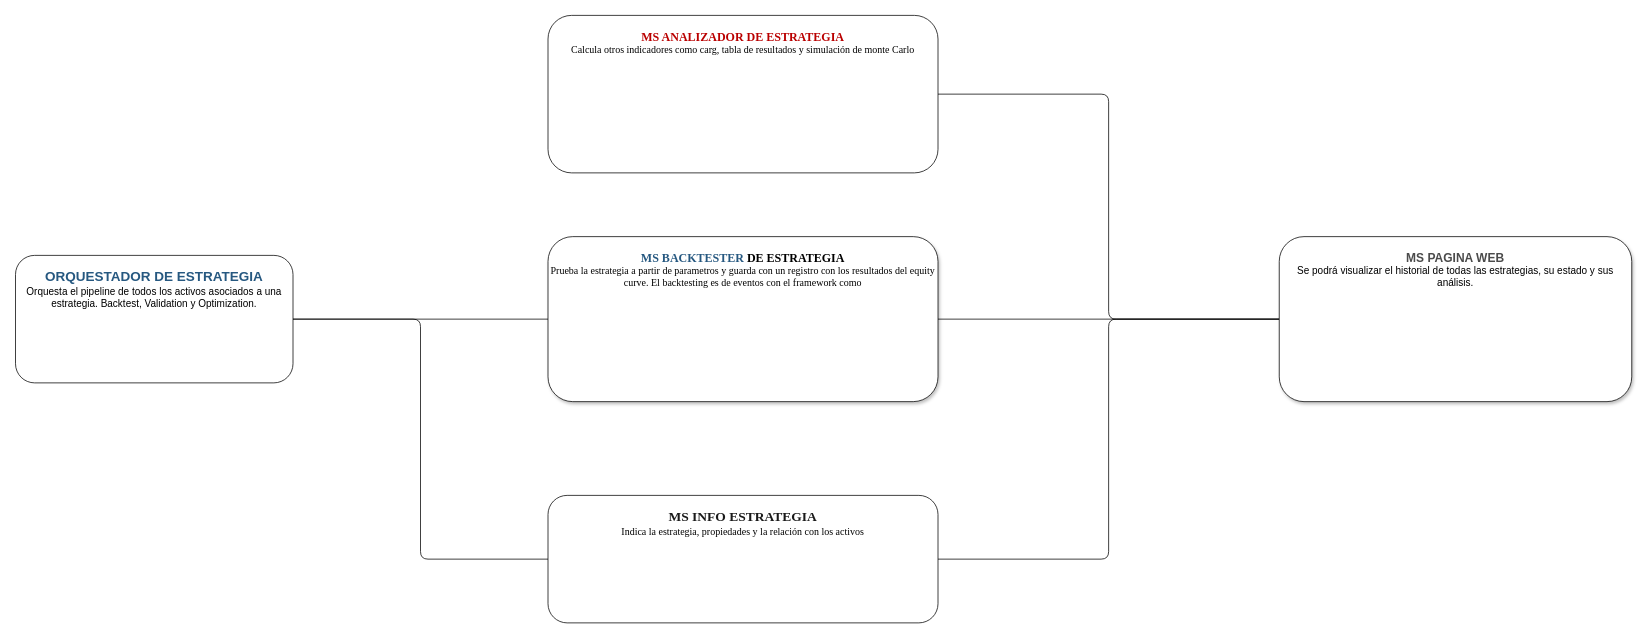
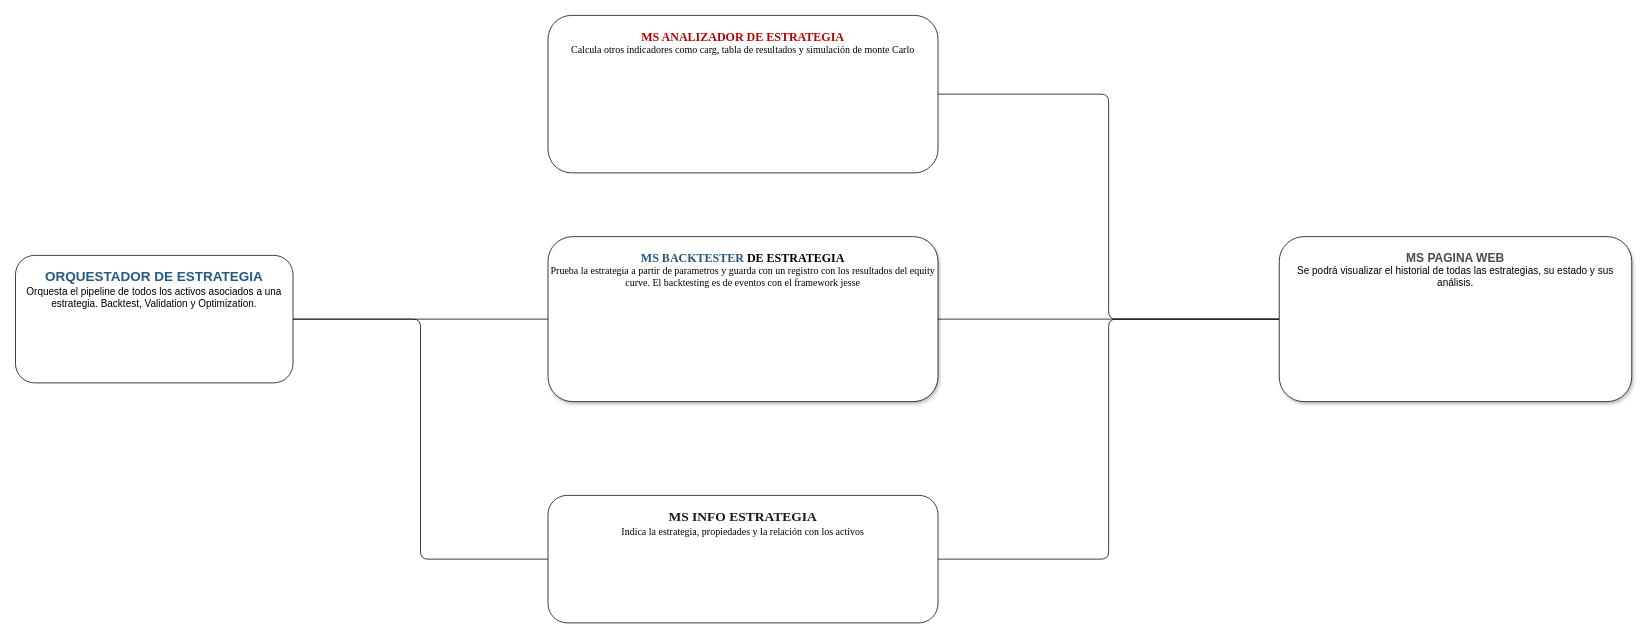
  <mxCell id="0" />
  <mxCell id="1" parent="0" />
  <mxCell id="2" style="edgeStyle=orthogonalEdgeStyle;html=1;entryX=0;entryY=0.5;entryDx=0;entryDy=0;endArrow=none;endFill=0;" edge="1" parent="1" source="4" target="10"><mxGeometry relative="1" as="geometry" /></mxCell>
  <mxCell id="3" style="edgeStyle=orthogonalEdgeStyle;html=1;entryX=0;entryY=0.5;entryDx=0;entryDy=0;endArrow=none;endFill=0;" edge="1" parent="1" source="4" target="6"><mxGeometry relative="1" as="geometry" /></mxCell>
  <mxCell id="4" value="&lt;p dir=&quot;ltr&quot;&gt;&lt;span style=&quot;color: rgb(38, 88, 128);&quot;&gt;&lt;font style=&quot;&quot; face=&quot;Helvetica&quot;&gt;&lt;b style=&quot;&quot;&gt;&lt;font style=&quot;font-size: 18px;&quot;&gt;ORQUESTADOR DE ESTRATEGIA&lt;/font&gt;&lt;/b&gt;&lt;br&gt;&lt;/font&gt;&lt;/span&gt;&lt;span style=&quot;font-family: Helvetica; font-size: 10pt; background-color: transparent;&quot;&gt;Orquesta el pipeline de todos los activos asociados a una estrategia. Backtest, Validation y Optimization.&lt;/span&gt;&lt;/p&gt;" style="rounded=1;whiteSpace=wrap;html=1;strokeColor=default;align=center;verticalAlign=top;fontFamily=Verdana;fontSize=12;fontColor=default;fillColor=default;" vertex="1" parent="1"><mxGeometry x="20" y="340" width="370" height="170" as="geometry" /></mxCell>
  <mxCell id="5" style="edgeStyle=orthogonalEdgeStyle;shape=connector;rounded=1;html=1;entryX=0;entryY=0.5;entryDx=0;entryDy=0;strokeColor=default;align=center;verticalAlign=middle;fontFamily=Helvetica;fontSize=11;fontColor=default;labelBackgroundColor=default;endArrow=none;endFill=0;" edge="1" parent="1" source="6" target="11"><mxGeometry relative="1" as="geometry" /></mxCell>
  <mxCell id="6" value="&lt;p style=&quot;&quot; dir=&quot;ltr&quot;&gt;&lt;span style=&quot;color: rgb(26, 26, 26);&quot;&gt;&lt;b style=&quot;&quot;&gt;&lt;font style=&quot;font-size: 18px;&quot;&gt;MS INFO ESTRATEGIA&lt;/font&gt;&lt;br&gt;&lt;/b&gt;&lt;/span&gt;&lt;span style=&quot;font-size: 10pt; background-color: transparent;&quot;&gt;Indica la estrategia, propiedades y la relación con los activos&lt;/span&gt;&lt;/p&gt;" style="rounded=1;whiteSpace=wrap;html=1;align=center;verticalAlign=top;fontFamily=Verdana;" vertex="1" parent="1"><mxGeometry x="730" y="660" width="520" height="170" as="geometry" /></mxCell>
  <mxCell id="7" style="edgeStyle=orthogonalEdgeStyle;shape=connector;rounded=1;html=1;entryX=0;entryY=0.5;entryDx=0;entryDy=0;strokeColor=default;align=center;verticalAlign=middle;fontFamily=Helvetica;fontSize=11;fontColor=default;labelBackgroundColor=default;endArrow=none;endFill=0;" edge="1" parent="1" source="8" target="11"><mxGeometry relative="1" as="geometry" /></mxCell>
  <mxCell id="8" value="&lt;p dir=&quot;ltr&quot;&gt;&lt;span style=&quot;color: rgb(75, 75, 75);&quot;&gt;&lt;font style=&quot;&quot; color=&quot;rgba(0, 0, 0, 0)&quot;&gt;&lt;b style=&quot;&quot;&gt;&lt;font style=&quot;font-size: 16px;&quot;&gt;MS ANALIZADOR DE ESTRATEGIA&lt;/font&gt;&lt;/b&gt;&lt;br&gt;&lt;/font&gt;&lt;/span&gt;&lt;span style=&quot;background-color: transparent; font-size: 10pt;&quot;&gt;Calcula otros indicadores como carg, tabla de resultados y simulación de monte Carlo&lt;/span&gt;&lt;/p&gt;" style="rounded=1;whiteSpace=wrap;html=1;strokeColor=default;align=center;verticalAlign=top;fontFamily=Verdana;fontSize=12;fontColor=default;fillColor=default;" vertex="1" parent="1"><mxGeometry x="730" y="20" width="520" height="210" as="geometry" /></mxCell>
  <mxCell id="9" style="edgeStyle=orthogonalEdgeStyle;shape=connector;rounded=1;html=1;entryX=0;entryY=0.5;entryDx=0;entryDy=0;strokeColor=default;align=center;verticalAlign=middle;fontFamily=Helvetica;fontSize=11;fontColor=default;labelBackgroundColor=default;endArrow=none;endFill=0;" edge="1" parent="1" source="10" target="11"><mxGeometry relative="1" as="geometry" /></mxCell>
- <mxCell id="10" value="&lt;p dir=&quot;ltr&quot; style=&quot;text-align: center&quot;&gt;&lt;font face=&quot;Verdana&quot;&gt;&lt;span style=&quot;color: rgb(38, 88, 128);&quot;&gt;&lt;b style=&quot;&quot;&gt;&lt;font style=&quot;font-size: 16px;&quot;&gt;MS BACKTESTER&amp;nbsp;&lt;/font&gt;&lt;/b&gt;&lt;/span&gt;&lt;span style=&quot;background-color: transparent;&quot;&gt;&lt;b style=&quot;&quot;&gt;&lt;font style=&quot;font-size: 16px;&quot;&gt;DE ESTRATEGIA&lt;/font&gt;&lt;/b&gt;&lt;br&gt;&lt;/span&gt;&lt;span style=&quot;font-size: 10pt; background-color: transparent;&quot;&gt;Prueba la estrategia a partir de parametros y guarda con un registro con los resultados del equity curve. El backtesting es de eventos con el framework como&lt;/span&gt;&lt;/font&gt;&lt;/p&gt;" style="rounded=1;whiteSpace=wrap;html=1;strokeColor=default;align=center;verticalAlign=top;fontFamily=Verdana;fontSize=12;fontColor=default;fillColor=default;fillStyle=auto;glass=0;shadow=1;strokeWidth=1;perimeterSpacing=0;" vertex="1" parent="1"><mxGeometry x="730" y="315" width="520" height="220" as="geometry" /></mxCell>
+ <mxCell id="10" value="&lt;p dir=&quot;ltr&quot; style=&quot;text-align: center&quot;&gt;&lt;font face=&quot;Verdana&quot;&gt;&lt;span style=&quot;color: rgb(38, 88, 128);&quot;&gt;&lt;b style=&quot;&quot;&gt;&lt;font style=&quot;font-size: 16px;&quot;&gt;MS BACKTESTER&amp;nbsp;&lt;/font&gt;&lt;/b&gt;&lt;/span&gt;&lt;span style=&quot;background-color: transparent;&quot;&gt;&lt;b style=&quot;&quot;&gt;&lt;font style=&quot;font-size: 16px;&quot;&gt;DE ESTRATEGIA&lt;/font&gt;&lt;/b&gt;&lt;br&gt;&lt;/span&gt;&lt;span style=&quot;font-size: 10pt; background-color: transparent;&quot;&gt;Prueba la estrategia a partir de parametros y guarda con un registro con los resultados del equity curve. El backtesting es de eventos con el framework jesse&lt;/span&gt;&lt;/font&gt;&lt;/p&gt;" style="rounded=1;whiteSpace=wrap;html=1;strokeColor=default;align=center;verticalAlign=top;fontFamily=Verdana;fontSize=12;fontColor=default;fillColor=default;fillStyle=auto;glass=0;shadow=1;strokeWidth=1;perimeterSpacing=0;" vertex="1" parent="1"><mxGeometry x="730" y="315" width="520" height="220" as="geometry" /></mxCell>
  <mxCell id="11" value="&lt;p dir=&quot;ltr&quot; style=&quot;text-align: center&quot;&gt;&lt;span style=&quot;color: rgb(75, 75, 75);&quot;&gt;&lt;font style=&quot;&quot; face=&quot;Helvetica&quot;&gt;&lt;b style=&quot;&quot;&gt;&lt;font style=&quot;font-size: 16px;&quot;&gt;MS PAGINA WEB&lt;/font&gt;&lt;br&gt;&lt;/b&gt;&lt;/font&gt;&lt;/span&gt;&lt;span style=&quot;font-family: Helvetica; font-size: 10pt; background-color: transparent;&quot;&gt;Se podrá visualizar el historial de todas las estrategias, su estado y sus análisis.&lt;/span&gt;&lt;/p&gt;" style="rounded=1;whiteSpace=wrap;html=1;shadow=1;glass=0;fillStyle=auto;strokeColor=default;strokeWidth=1;align=center;verticalAlign=top;fontFamily=Verdana;fontSize=12;fontColor=default;fillColor=default;" vertex="1" parent="1"><mxGeometry x="1705" y="315" width="470" height="220" as="geometry" /></mxCell>
  <mxCell id="12" value="" style="shape=image;verticalLabelPosition=bottom;labelBackgroundColor=default;verticalAlign=top;aspect=fixed;imageAspect=0;image=https://www.bairesdev.com/wp-content/uploads/2021/08/PostgreSQL-2.svg;" vertex="1" parent="1"><mxGeometry x="1066" y="736.16" width="130" height="81.68" as="geometry" /></mxCell>
  <mxCell id="13" value="" style="shape=image;verticalLabelPosition=bottom;labelBackgroundColor=default;verticalAlign=top;aspect=fixed;imageAspect=0;image=https://revolucionatupyme.com/wp-content/uploads/2024/08/n8n-1024x410.png;" vertex="1" parent="1"><mxGeometry x="131.5" y="430" width="147" height="58.86" as="geometry" /></mxCell>
  <mxCell id="14" value="" style="shape=image;verticalLabelPosition=bottom;labelBackgroundColor=default;verticalAlign=top;aspect=fixed;imageAspect=0;image=https://fastapi.tiangolo.com/img/logo-margin/logo-teal.png;" vertex="1" parent="1"><mxGeometry x="770.84" y="90" width="111.01" height="40" as="geometry" /></mxCell>
  <mxCell id="15" value="" style="shape=image;verticalLabelPosition=bottom;labelBackgroundColor=default;verticalAlign=top;aspect=fixed;imageAspect=0;image=https://pontia.tech/wp-content/uploads/2023/06/Python-Symbol_0-1024x576.png;" vertex="1" parent="1"><mxGeometry x="775.19" y="150" width="106.66" height="60" as="geometry" /></mxCell>
  <mxCell id="16" value="" style="shape=image;verticalLabelPosition=bottom;labelBackgroundColor=default;verticalAlign=top;aspect=fixed;imageAspect=0;image=https://pmorissette.github.io/ffn/_static/logo.png;" vertex="1" parent="1"><mxGeometry x="930" y="80" width="150" height="150" as="geometry" /></mxCell>
  <mxCell id="17" value="" style="shape=image;verticalLabelPosition=bottom;labelBackgroundColor=default;verticalAlign=top;aspect=fixed;imageAspect=0;image=https://fastapi.tiangolo.com/img/logo-margin/logo-teal.png;" vertex="1" parent="1"><mxGeometry x="760" y="415" width="111.01" height="40" as="geometry" /></mxCell>
  <mxCell id="18" value="" style="shape=image;verticalLabelPosition=bottom;labelBackgroundColor=default;verticalAlign=top;aspect=fixed;imageAspect=0;image=https://pontia.tech/wp-content/uploads/2023/06/Python-Symbol_0-1024x576.png;" vertex="1" parent="1"><mxGeometry x="780.84" y="470" width="69.33" height="39" as="geometry" /></mxCell>
  <mxCell id="19" value="" style="shape=image;verticalLabelPosition=bottom;labelBackgroundColor=default;verticalAlign=top;aspect=fixed;imageAspect=0;image=https://docs.jesse.trade/imgs/w-01.png;" vertex="1" parent="1"><mxGeometry x="926.5" y="430.5" width="77" height="78.5" as="geometry" /></mxCell>
  <mxCell id="20" value="" style="shape=image;verticalLabelPosition=bottom;labelBackgroundColor=default;verticalAlign=top;aspect=fixed;imageAspect=0;image=https://miro.medium.com/v2/resize:fit:1024/1*doAg1_fMQKWFoub-6gwUiQ.png;" vertex="1" parent="1"><mxGeometry x="1120" y="112.5" width="85" height="85" as="geometry" /></mxCell>
  <mxCell id="21" value="" style="shape=image;verticalLabelPosition=bottom;labelBackgroundColor=default;verticalAlign=top;aspect=fixed;imageAspect=0;image=https://www.bairesdev.com/wp-content/uploads/2021/08/PostgreSQL-2.svg;" vertex="1" parent="1"><mxGeometry x="1040" y="427.32" width="130" height="81.68" as="geometry" /></mxCell>
  <mxCell id="22" value="" style="shape=image;verticalLabelPosition=bottom;labelBackgroundColor=default;verticalAlign=top;aspect=fixed;imageAspect=0;image=https://fastapi.tiangolo.com/img/logo-margin/logo-teal.png;" vertex="1" parent="1"><mxGeometry x="770.84" y="752.72" width="111.01" height="40" as="geometry" /></mxCell>
  <mxCell id="23" value="" style="shape=image;verticalLabelPosition=bottom;labelBackgroundColor=default;verticalAlign=top;aspect=fixed;imageAspect=0;image=https://pontia.tech/wp-content/uploads/2023/06/Python-Symbol_0-1024x576.png;" vertex="1" parent="1"><mxGeometry x="910" y="736.16" width="130" height="73.13" as="geometry" /></mxCell>
  <mxCell id="24" value="" style="shape=image;verticalLabelPosition=bottom;labelBackgroundColor=default;verticalAlign=top;aspect=fixed;imageAspect=0;image=https://pontia.tech/wp-content/uploads/2023/06/Python-Symbol_0-1024x576.png;" vertex="1" parent="1"><mxGeometry x="1765" y="423.86" width="159.98" height="90" as="geometry" /></mxCell>
  <mxCell id="25" value="" style="shape=image;verticalLabelPosition=bottom;labelBackgroundColor=default;verticalAlign=top;aspect=fixed;imageAspect=0;image=https://media.datacamp.com/legacy/v1727712679/image_0dd3c66c35.png;" vertex="1" parent="1"><mxGeometry x="1935" y="408.56" width="180" height="105.3" as="geometry" /></mxCell>
